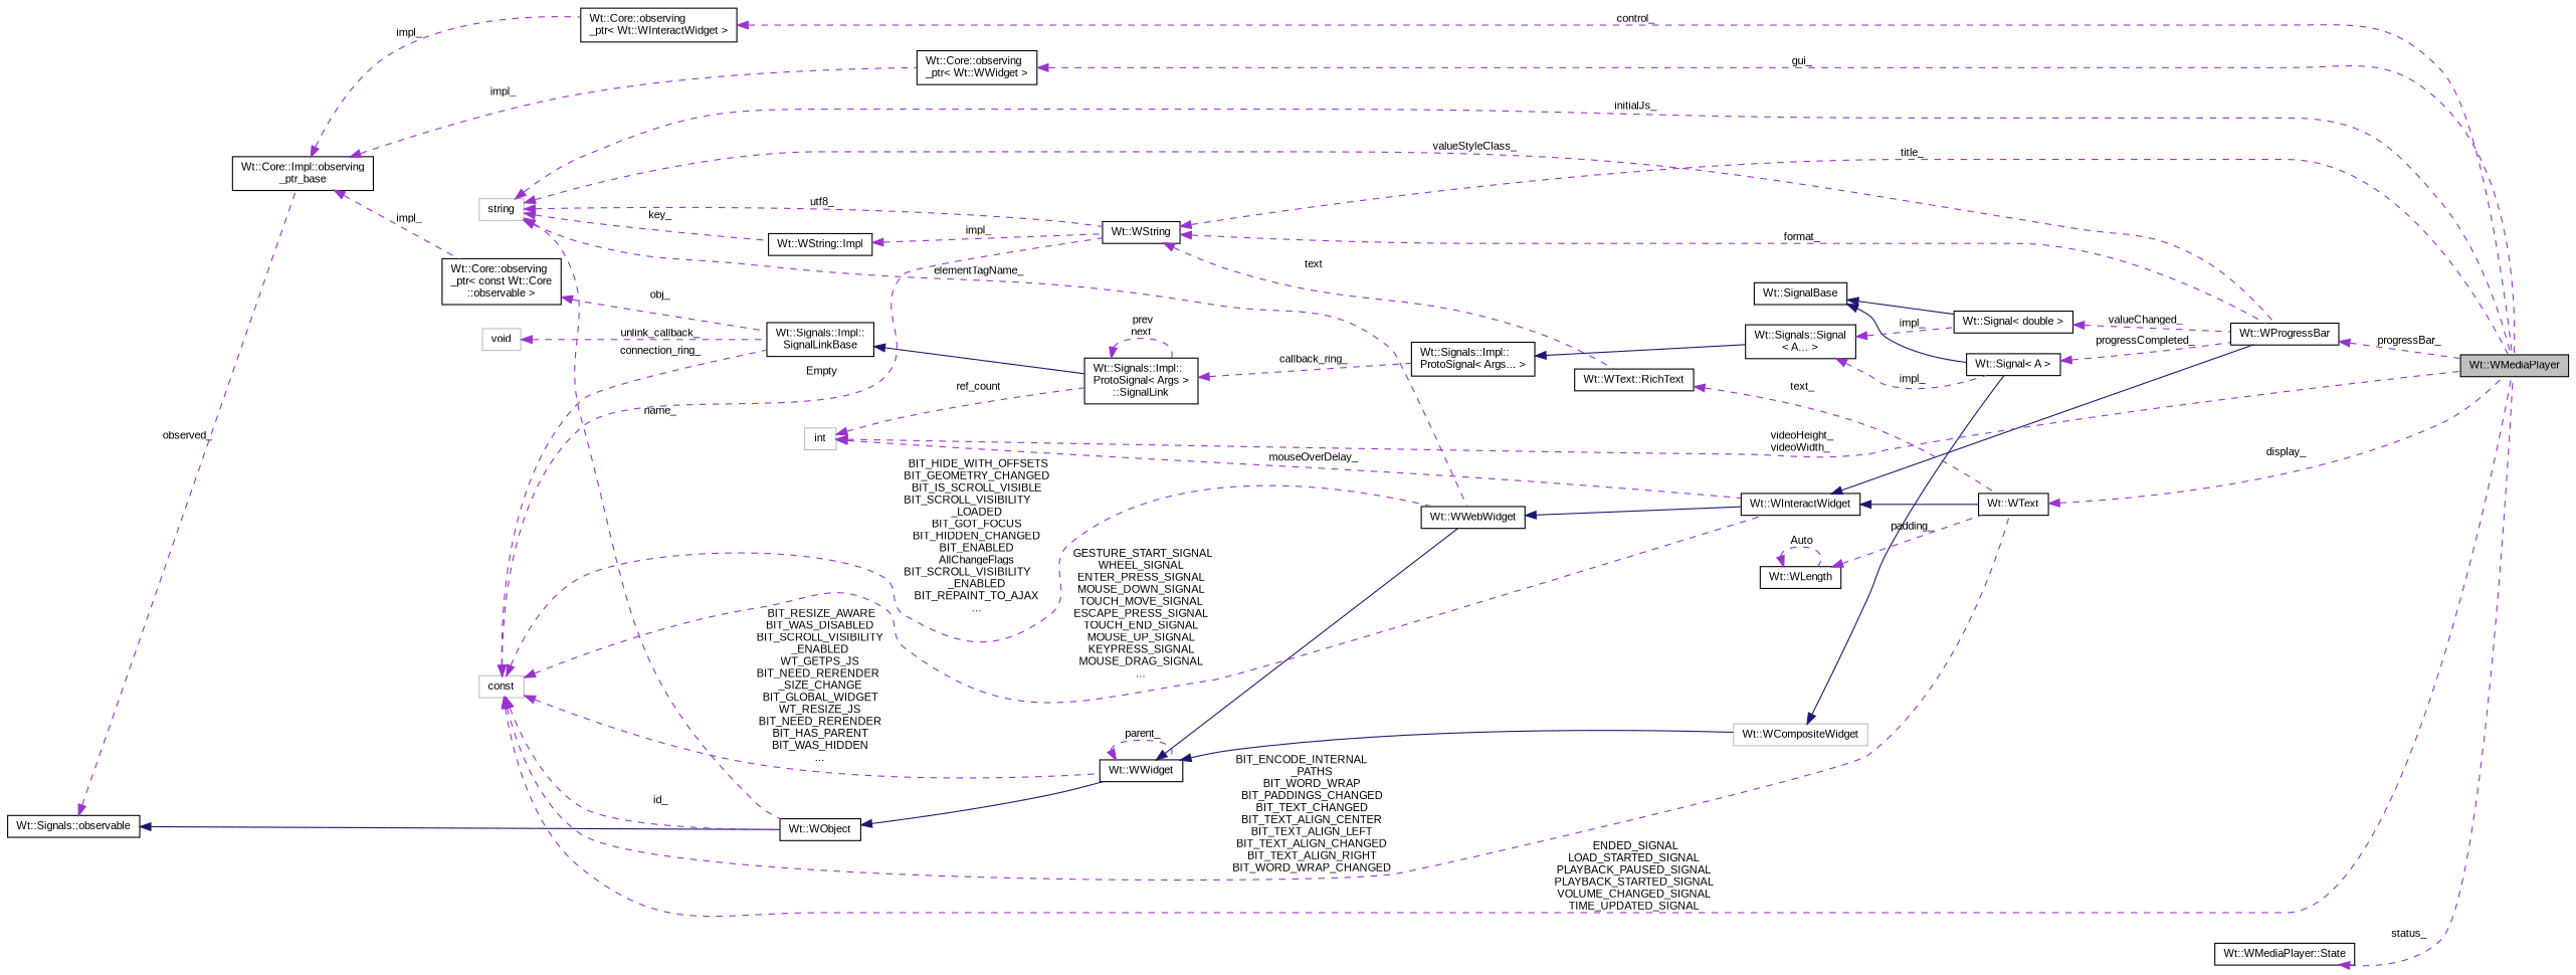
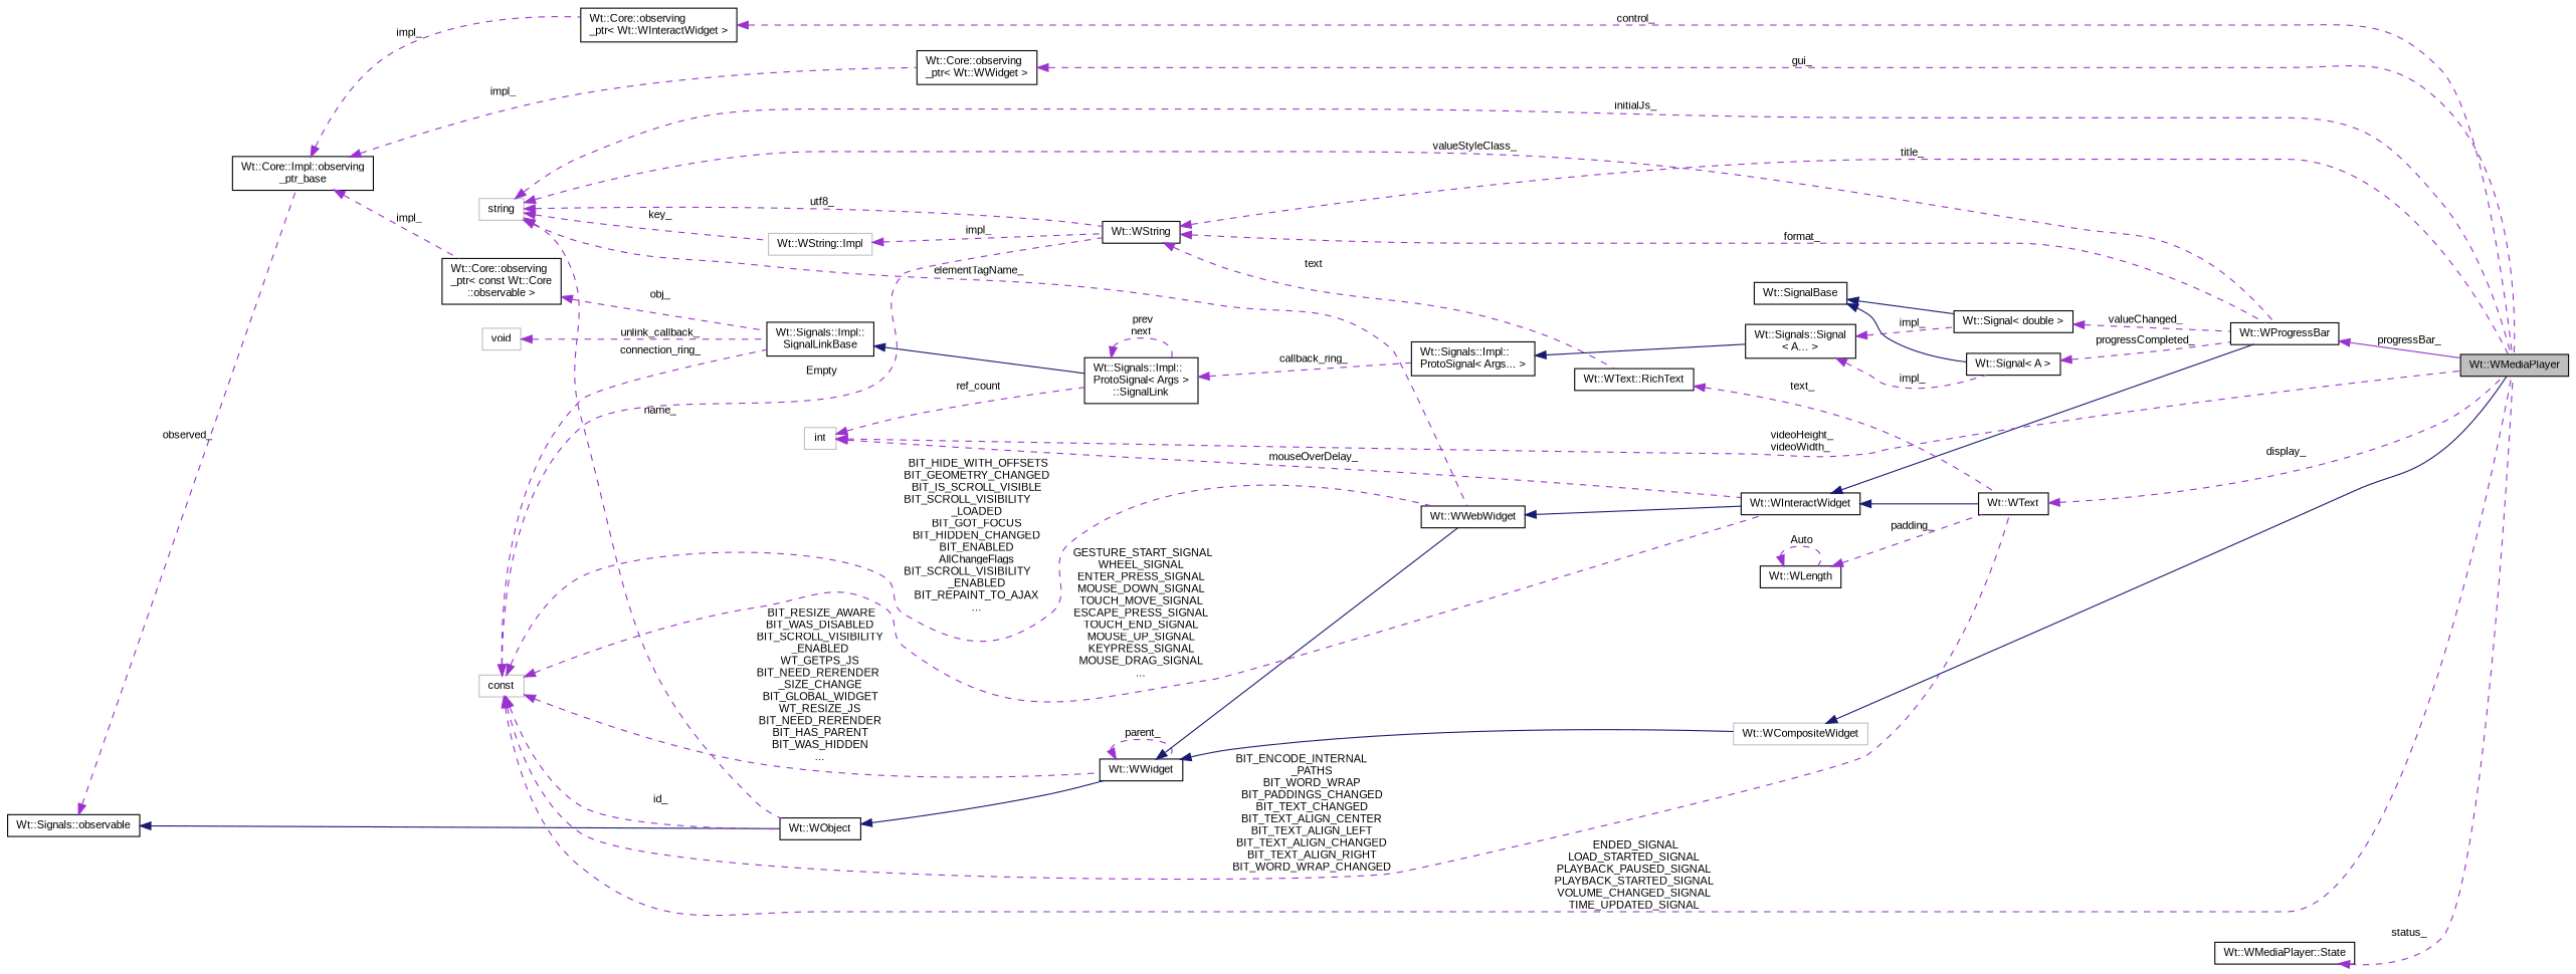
  digraph {
    fontname="Liberation Sans"
    rankdir=LR
    node [color=black fillcolor=white fontname="Liberation Sans" fontsize=10 shape=record style=filled]
    edge [color=darkorchid3 dir=back fontname="Liberation Sans" fontsize=10 labelfontname=Helvetica labelfontsize=10 style=dashed]
    n1 [fillcolor=grey75 fontcolor=black height=0.2 label="Wt::WMediaPlayer" width=0.4]
    n2 [color=grey75 height=0.2 label="Wt::WCompositeWidget" width=0.4]
    n3 [height=0.2 label="Wt::WWidget" width=0.4]
    n4 [height=0.2 label="Wt::WWebWidget" width=0.4]
    n5 [height=0.2 label="Wt::WInteractWidget" width=0.4]
    n6 [height=0.2 label="Wt::WObject" width=0.4]
    n7 [height=0.2 label="Wt::Signals::observable" width=0.4]
    n8 [height=0.2 label="Wt::Core::Impl::observing\l_ptr_base" width=0.4]
    n9 [height=0.2 label="Wt::Core::observing\l_ptr\< Wt::WInteractWidget \>" width=0.4]
    n10 [height=0.2 label="Wt::Core::observing\l_ptr\< Wt::WWidget \>" width=0.4]
    n11 [height=0.2 label="Wt::Core::observing\l_ptr\< const Wt::Core\l::observable \>" width=0.4]
    n12 [color=grey75 height=0.2 label=string width=0.4]
    n13 [height=0.2 label="Wt::WString" width=0.4]
-   n14 [height=0.2 label="Wt::WString::Impl" width=0.4]
+   n14 [color=grey75 height=0.2 label="Wt::WString::Impl" width=0.4]
    n15 [height=0.2 label="Wt::WProgressBar" width=0.4]
    n16 [height=0.2 label="Wt::WText::RichText" width=0.4]
    n17 [color=grey75 height=0.2 label=const width=0.4]
    n18 [height=0.2 label="Wt::WText" width=0.4]
    n19 [height=0.2 label="Wt::Signals::Impl::\lSignalLinkBase" width=0.4]
    n20 [height=0.2 label="Wt::Signals::Impl::\lProtoSignal\< Args \>\l::SignalLink" width=0.4]
    n21 [color=grey75 height=0.2 label=int width=0.4]
    n22 [height=0.2 label="Wt::Signals::Impl::\lProtoSignal\< Args... \>" width=0.4]
    n23 [height=0.2 label="Wt::WLength" width=0.4]
    n24 [height=0.2 label="Wt::WMediaPlayer::State" width=0.4]
    n25 [height=0.2 label="Wt::Signal\< A \>" width=0.4]
    n26 [height=0.2 label="Wt::SignalBase" width=0.4]
    n27 [height=0.2 label="Wt::Signal\< double \>" width=0.4]
    n28 [height=0.2 label="Wt::Signals::Signal\l\< A... \>" width=0.4]
    n29 [color=grey75 height=0.2 label=void width=0.4]
-   n2 -> n25 [color=midnightblue style=solid]
+   n2 -> n1 [color=midnightblue style=solid]
    n3 -> n2 [color=midnightblue style=solid]
    n3 -> n3 [label=" parent_"]
    n3 -> n4 [color=midnightblue style=solid]
    n4 -> n5 [color=midnightblue style=solid]
    n5 -> n15 [color=midnightblue style=solid]
    n5 -> n18 [color=midnightblue style=solid]
    n6 -> n3 [color=midnightblue style=solid]
    n7 -> n6 [color=midnightblue style=solid]
    n7 -> n8 [label=" observed_"]
    n8 -> n9 [label=" impl_"]
    n8 -> n10 [label=" impl_"]
    n8 -> n11 [label=" impl_"]
    n9 -> n1 [label=" control_"]
    n10 -> n1 [label=" gui_"]
    n11 -> n19 [label=" obj_"]
    n12 -> n1 [label=" initialJs_"]
    n12 -> n4 [label=" elementTagName_"]
    n12 -> n6 [label=" name_"]
    n12 -> n13 [label=" utf8_"]
    n12 -> n14 [label=" key_"]
    n12 -> n15 [label=" valueStyleClass_"]
    n13 -> n1 [label=" title_"]
    n13 -> n15 [label=" format_"]
    n13 -> n16 [label=" text"]
    n14 -> n13 [label=" impl_"]
-   n15 -> n1 [label=" progressBar_"]
+   n15 -> n1 [label=" progressBar_" style=solid]
    n16 -> n18 [label=" text_"]
    n17 -> n1 [label=" ENDED_SIGNAL\nLOAD_STARTED_SIGNAL\nPLAYBACK_PAUSED_SIGNAL\nPLAYBACK_STARTED_SIGNAL\nVOLUME_CHANGED_SIGNAL\nTIME_UPDATED_SIGNAL"]
    n17 -> n3 [label=" BIT_RESIZE_AWARE\nBIT_WAS_DISABLED\nBIT_SCROLL_VISIBILITY\l_ENABLED\nWT_GETPS_JS\nBIT_NEED_RERENDER\l_SIZE_CHANGE\nBIT_GLOBAL_WIDGET\nWT_RESIZE_JS\nBIT_NEED_RERENDER\nBIT_HAS_PARENT\nBIT_WAS_HIDDEN\n..."]
    n17 -> n4 [label=" BIT_HIDE_WITH_OFFSETS\nBIT_GEOMETRY_CHANGED\nBIT_IS_SCROLL_VISIBLE\nBIT_SCROLL_VISIBILITY\l_LOADED\nBIT_GOT_FOCUS\nBIT_HIDDEN_CHANGED\nBIT_ENABLED\nAllChangeFlags\nBIT_SCROLL_VISIBILITY\l_ENABLED\nBIT_REPAINT_TO_AJAX\n..."]
    n17 -> n5 [label=" GESTURE_START_SIGNAL\nWHEEL_SIGNAL\nENTER_PRESS_SIGNAL\nMOUSE_DOWN_SIGNAL\nTOUCH_MOVE_SIGNAL\nESCAPE_PRESS_SIGNAL\nTOUCH_END_SIGNAL\nMOUSE_UP_SIGNAL\nKEYPRESS_SIGNAL\nMOUSE_DRAG_SIGNAL\n..."]
    n17 -> n6 [label=" id_"]
    n17 -> n13 [label=" Empty"]
    n17 -> n18 [label=" BIT_ENCODE_INTERNAL\l_PATHS\nBIT_WORD_WRAP\nBIT_PADDINGS_CHANGED\nBIT_TEXT_CHANGED\nBIT_TEXT_ALIGN_CENTER\nBIT_TEXT_ALIGN_LEFT\nBIT_TEXT_ALIGN_CHANGED\nBIT_TEXT_ALIGN_RIGHT\nBIT_WORD_WRAP_CHANGED"]
    n17 -> n19 [label=" connection_ring_"]
    n18 -> n1 [label=" display_"]
    n19 -> n20 [color=midnightblue style=solid]
    n20 -> n20 [label=" prev\nnext"]
    n20 -> n22 [label=" callback_ring_"]
    n21 -> n1 [label=" videoHeight_\nvideoWidth_"]
    n21 -> n5 [label=" mouseOverDelay_"]
    n21 -> n20 [label=" ref_count"]
    n22 -> n28 [color=midnightblue style=solid]
    n23 -> n18 [label=" padding_"]
    n23 -> n23 [label=" Auto"]
    n24 -> n1 [label=" status_"]
    n25 -> n15 [label=" progressCompleted_"]
    n26 -> n25 [color=midnightblue style=solid]
    n26 -> n27 [color=midnightblue style=solid]
    n27 -> n15 [label=" valueChanged_"]
    n28 -> n25 [label=" impl_"]
    n28 -> n27 [label=" impl_"]
    n29 -> n19 [label=" unlink_callback_"]
  }
